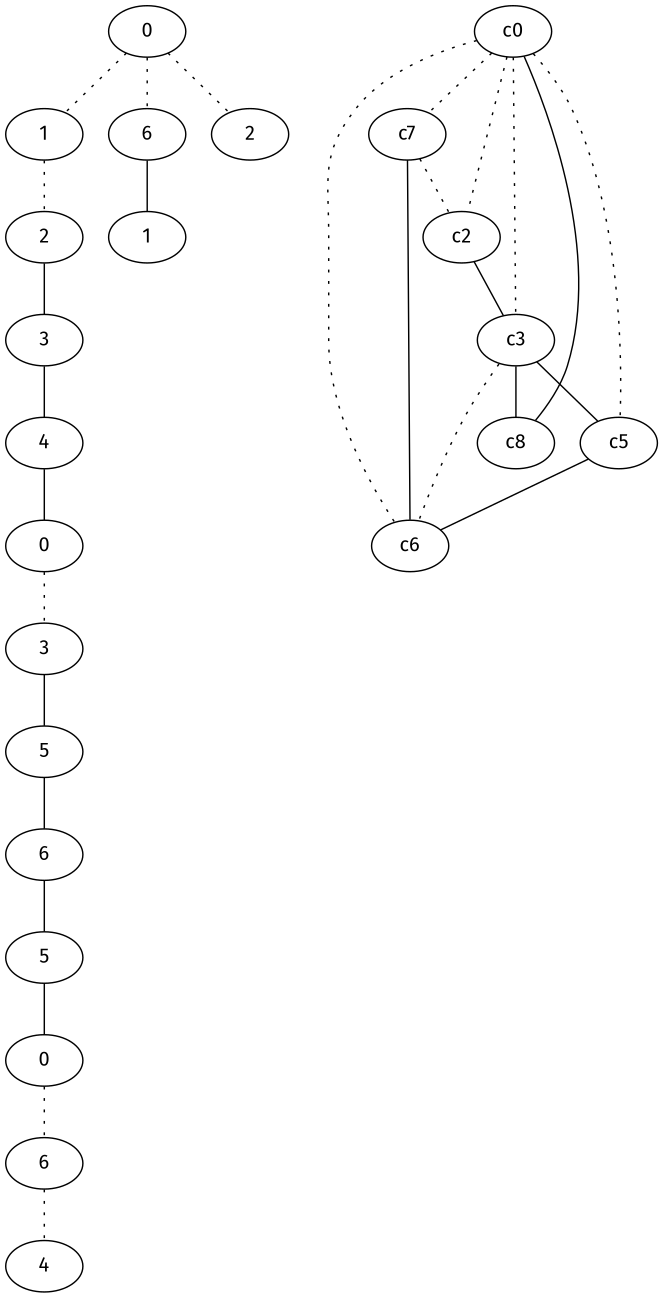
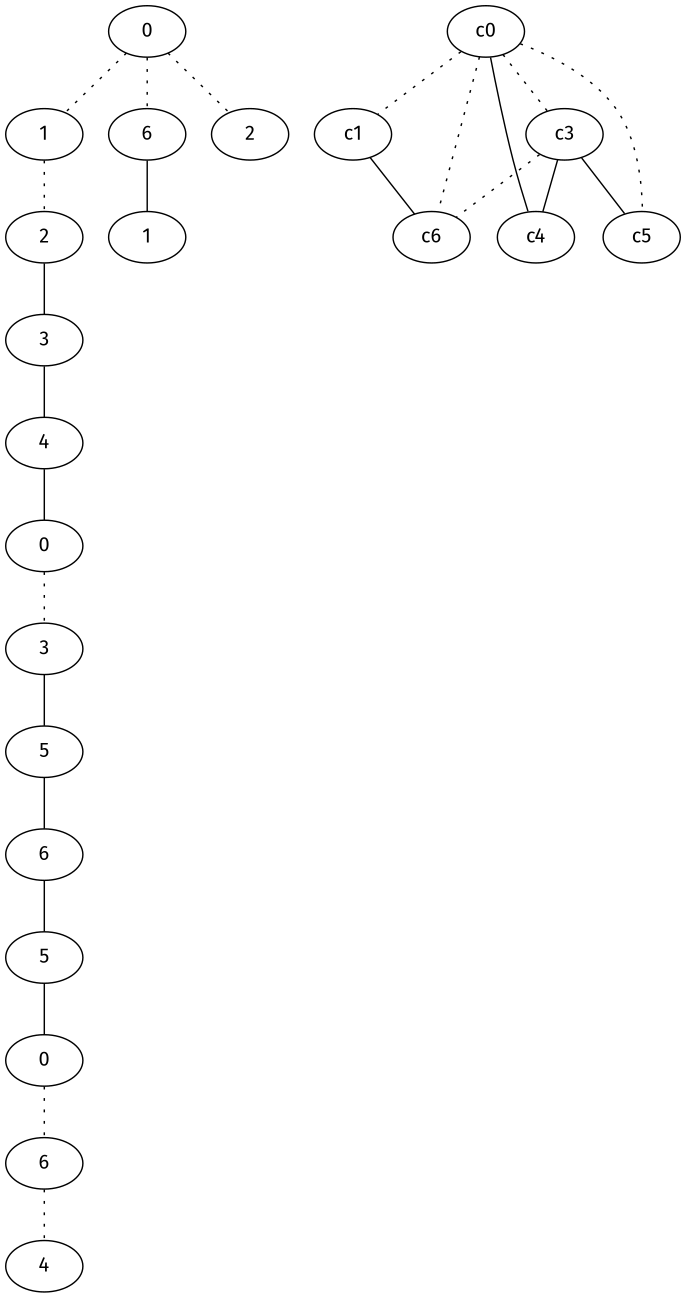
  graph {
    fontname="Fira Sans"
    node [fontname="Fira Sans"]
    edge [fontname="Fira Sans"]
    n1 [label=0]
    n2 [label=1]
    n3 [label=6]
    n4 [label=2]
    n5 [label=2]
    n6 [label=1]
    n7 [label=3]
    n8 [label=4]
    n9 [label=0]
    n10 [label=3]
    n11 [label=5]
    n12 [label=6]
    n13 [label=5]
    n14 [label=0]
    n15 [label=6]
    n16 [label=4]
    c0
-   c1 [label=c7]
-   c2
+   c1
    c3
-   c4 [label=c8]
+   c4
    c5
    c6
    n1 -- n2 [style=dotted]
    n1 -- n3 [style=dotted]
    n1 -- n4 [style=dotted]
    n2 -- n5 [style=dotted]
    n3 -- n6
    n5 -- n7
    n7 -- n8
    n8 -- n9
    n9 -- n10 [style=dotted]
    n10 -- n11
    n11 -- n12
    n12 -- n13
    n13 -- n14
    n14 -- n15 [style=dotted]
    n15 -- n16 [style=dotted]
    c0 -- c1 [style=dotted]
-   c0 -- c2 [style=dotted]
    c0 -- c3 [style=dotted]
    c0 -- c4
    c0 -- c5 [style=dotted]
    c0 -- c6 [style=dotted]
-   c1 -- c2 [style=dotted]
    c1 -- c6
-   c2 -- c3
    c3 -- c4
    c3 -- c5
    c3 -- c6 [style=dotted]
-   c5 -- c6
  }
